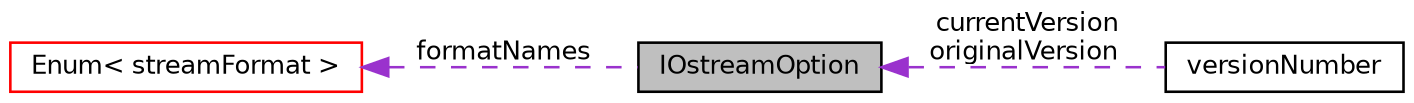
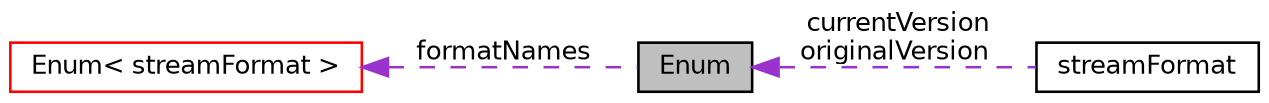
  digraph {
    rankdir=LR
    node [color=black fontname=Helvetica fontsize=10 shape=record]
    edge [color=darkorchid3 dir=back fontname=Helvetica fontsize=10 labelfontname=Helvetica labelfontsize=10 style=dashed]
-   n1 [fillcolor=grey75 fontcolor=black height=0.2 label=IOstreamOption style=filled width=0.4]
-   n2 [height=0.2 label=versionNumber width=0.4]
+   n1 [fillcolor=grey75 fontcolor=black height=0.2 label=Enum style=filled width=0.4]
+   n2 [height=0.2 label=streamFormat width=0.4]
    n3 [color=red height=0.2 label="Enum\< streamFormat \>" width=0.4]
    n1 -> n2 [label=" currentVersion\noriginalVersion"]
    n3 -> n1 [label=" formatNames"]
  }
